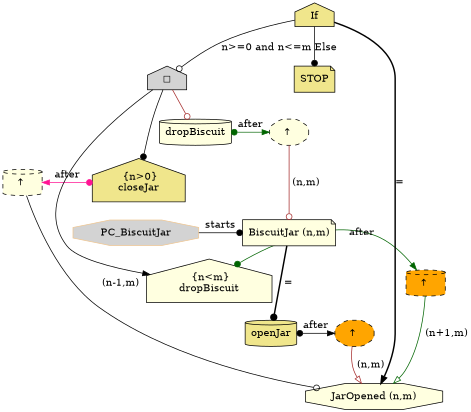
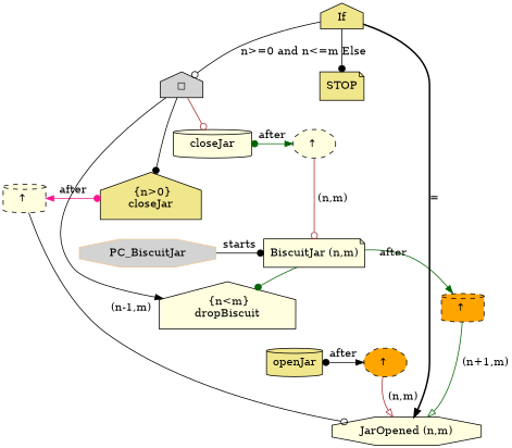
  digraph {
    node [fillcolor=lightyellow shape=cylinder style=filled]
    edge [color=black]
    n1 [label="↑ " style="rounded,filled,dashed"]
    n2 [fillcolor=khaki label=" {n>0}\ncloseJar" shape=house]
    n3 [fillcolor=orange label="↑ " shape=octagon style="rounded,filled,dashed"]
    n4 [fillcolor=khaki label=openJar]
    n5 [label=" {n<m}\ndropBiscuit" shape=house]
    n6 [fillcolor=orange label="↑ " style="rounded,filled,dashed"]
    n7 [label="↑ " shape=octagon style="rounded,filled,dashed"]
-   n8 [label=dropBiscuit]
+   n8 [label=closeJar]
    n9 [color=burlywood2 fillcolor=lightgrey height=.2 label=PC_BiscuitJar shape=octagon width=.2]
    n10 [label="BiscuitJar (n,m)" shape=note]
    n11 [label="JarOpened (n,m)" shape=octagon]
    n12 [fillcolor=khaki label=STOP shape=note]
    n13 [fillcolor=lightgrey label="◻︎" shape=house]
    n14 [fillcolor=khaki label=If shape=house]
    subgraph sub_1 {
      rank=same
      n1
      n2
    }
    subgraph sub_2 {
      rank=same
      n3
      n4
    }
    subgraph sub_3 {
      rank=same
      n5
      n6
    }
    subgraph sub_4 {
      rank=same
      n7
      n8
    }
    subgraph sub_5 {
      rank=same
      n9
      n10
    }
    n1 -> n11 [arrowhead=odot fillcolor=white label=" (n-1,m)"]
    n2 -> n1 [arrowtail=dot color=deeppink dir=both label=after]
    n3 -> n11 [arrowhead=normal color=brown fillcolor=white label=" (n,m)"]
    n4 -> n3 [arrowtail=dot dir=both label=after]
    n5 -> n6 [arrowtail=dot color=darkgreen dir=both label=after]
    n6 -> n11 [arrowhead=normal color=darkgreen fillcolor=white label=" (n+1,m)"]
    n7 -> n10 [arrowhead=odot color=brown fillcolor=white label=" (n,m)"]
    n8 -> n7 [arrowtail=dot color=darkgreen dir=both label=after]
    n9 -> n10 [arrowhead=dot label=starts]
-   n10 -> n4 [arrowhead=dot label="=" penwidth=2]
    n13 -> n2 [arrowhead=dot]
    n13 -> n5 [arrowhead=normal]
    n13 -> n8 [arrowhead=odot color=brown]
    n14 -> n11 [arrowhead=normal label="=" penwidth=2]
    n14 -> n12 [arrowhead=dot label=Else]
    n14 -> n13 [arrowhead=odot label="n>=0 and n<=m"]
  }
